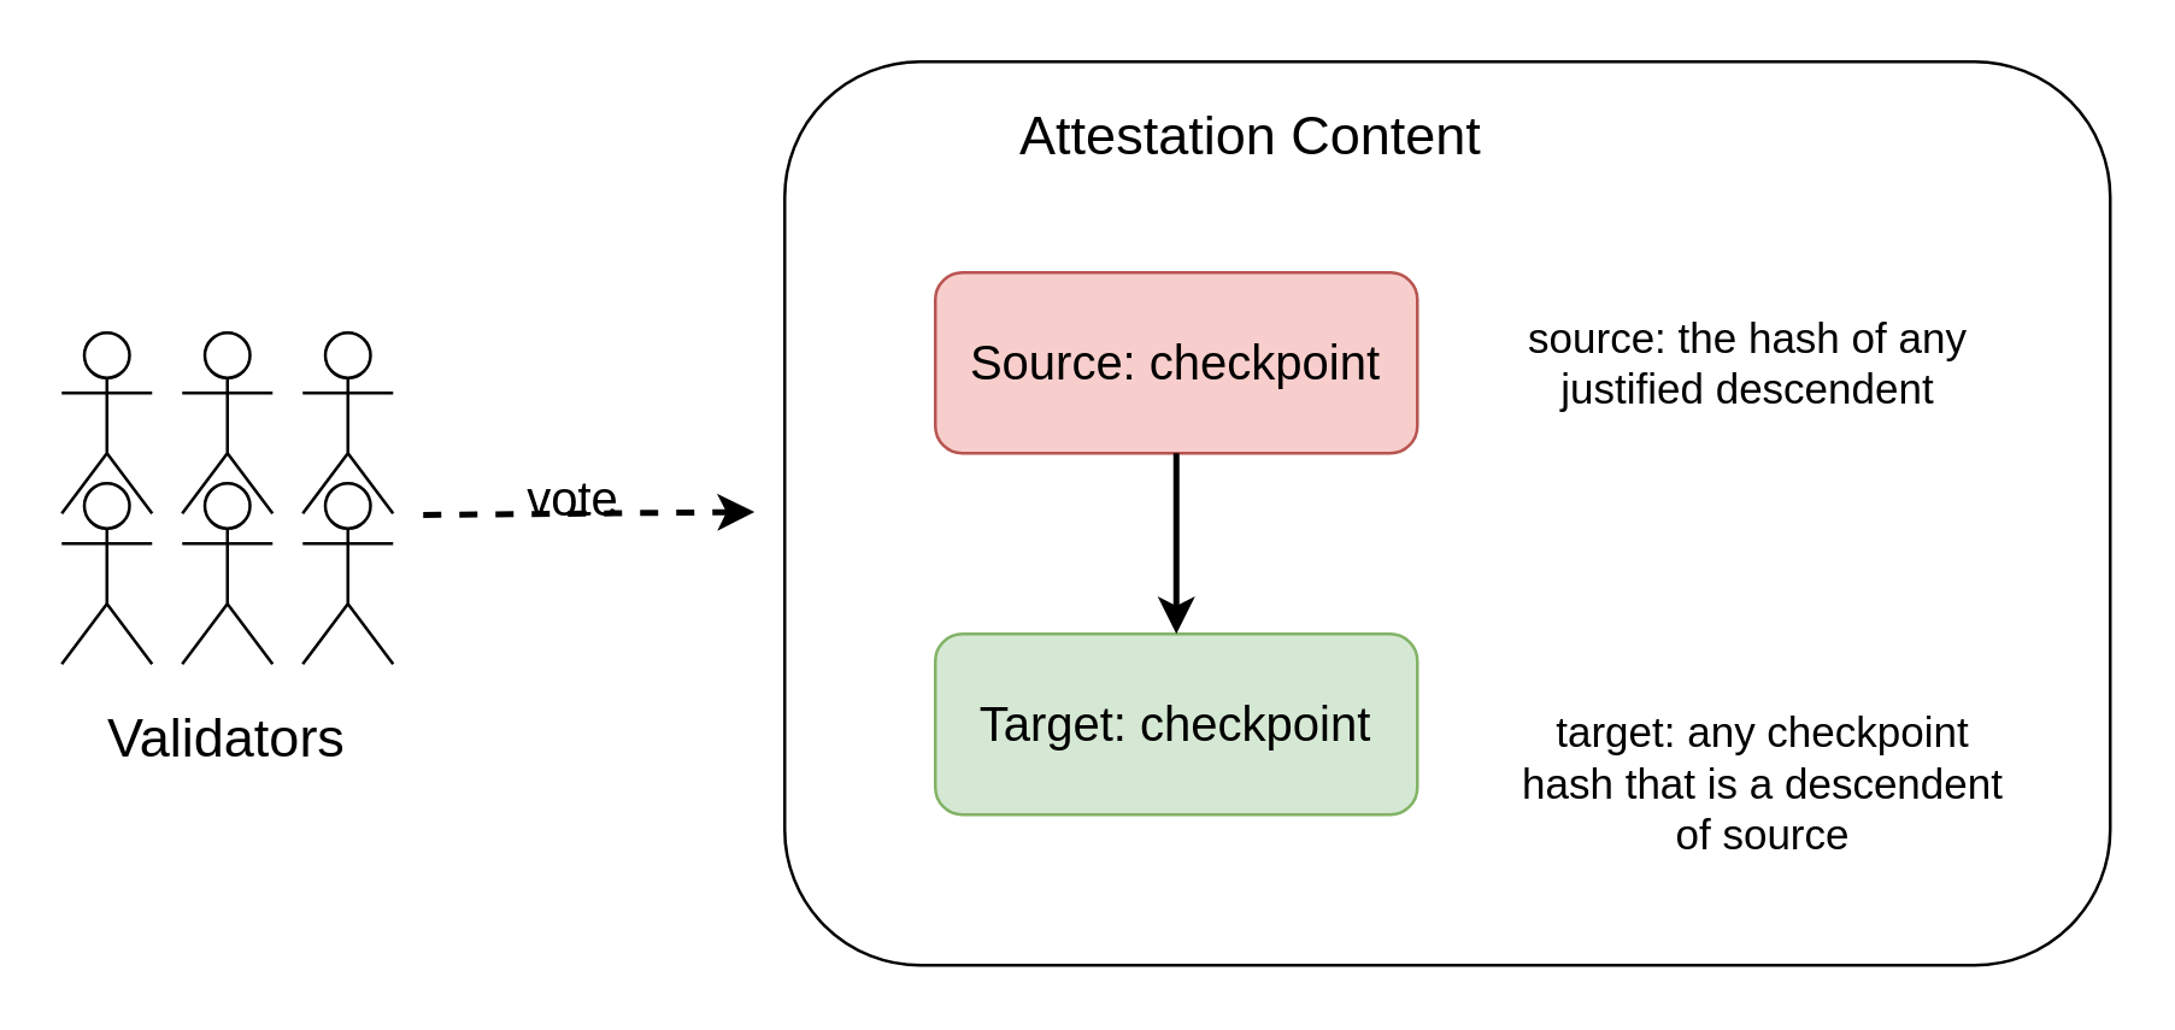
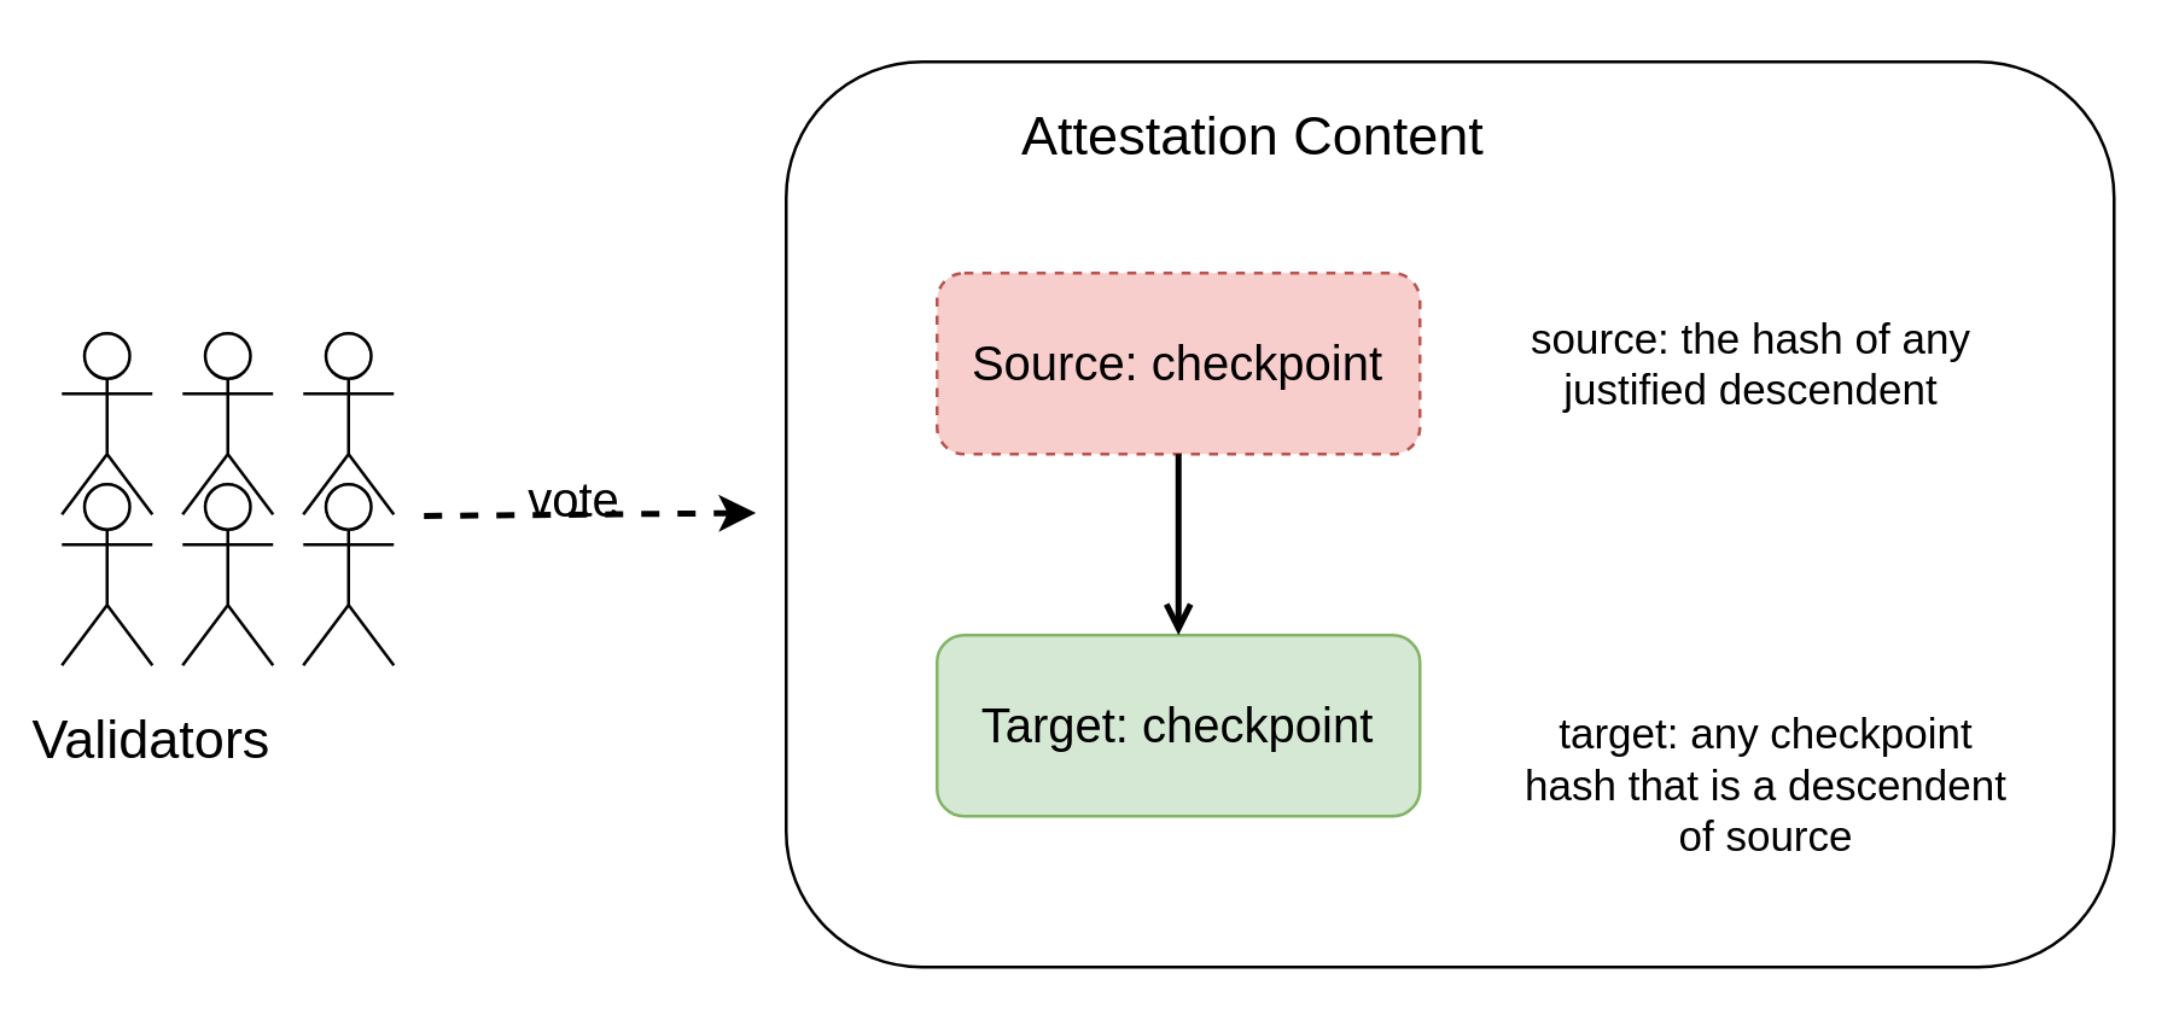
  <mxCell id="0" />
  <mxCell id="1" parent="0" />
  <mxCell id="2" value="" style="rounded=1;whiteSpace=wrap;html=1;fontSize=14;fillColor=default;" vertex="1" parent="1"><mxGeometry x="260" y="20" width="440" height="300" as="geometry" /></mxCell>
- <mxCell id="3" value="&lt;font style=&quot;font-size: 16px;&quot;&gt;Source: checkpoint&lt;/font&gt;" style="rounded=1;whiteSpace=wrap;html=1;fillColor=#f8cecc;strokeColor=#b85450;" vertex="1" parent="1"><mxGeometry x="310" y="90" width="160" height="60" as="geometry" /></mxCell>
+ <mxCell id="3" value="&lt;font style=&quot;font-size: 16px;&quot;&gt;Source: checkpoint&lt;/font&gt;" style="rounded=1;whiteSpace=wrap;html=1;fillColor=#f8cecc;strokeColor=#b85450;dashed=1;" vertex="1" parent="1"><mxGeometry x="310" y="90" width="160" height="60" as="geometry" /></mxCell>
  <mxCell id="4" value="&lt;font style=&quot;font-size: 16px;&quot;&gt;Target: checkpoint&lt;/font&gt;" style="rounded=1;whiteSpace=wrap;html=1;fillColor=#d5e8d4;strokeColor=#82b366;" vertex="1" parent="1"><mxGeometry x="310" y="210" width="160" height="60" as="geometry" /></mxCell>
  <mxCell id="5" value="&lt;font style=&quot;font-size: 14px;&quot;&gt;source:&amp;nbsp;the hash of any justified descendent&lt;/font&gt;" style="text;html=1;strokeColor=none;fillColor=none;align=center;verticalAlign=middle;whiteSpace=wrap;rounded=0;" vertex="1" parent="1"><mxGeometry x="500" y="100" width="160" height="40" as="geometry" /></mxCell>
  <mxCell id="6" value="&lt;font style=&quot;font-size: 14px;&quot;&gt;target:&amp;nbsp;any checkpoint hash that is a descendent of source&lt;/font&gt;" style="text;html=1;strokeColor=none;fillColor=none;align=center;verticalAlign=middle;whiteSpace=wrap;rounded=0;" vertex="1" parent="1"><mxGeometry x="500" y="240" width="170" height="40" as="geometry" /></mxCell>
- <mxCell id="7" value="" style="endArrow=classic;html=1;rounded=0;fontSize=14;strokeWidth=2;exitX=0.5;exitY=1;exitDx=0;exitDy=0;entryX=0.5;entryY=0;entryDx=0;entryDy=0;" edge="1" parent="1" source="3" target="4"><mxGeometry width="50" height="50" relative="1" as="geometry"><mxPoint x="350" y="230" as="sourcePoint" /><mxPoint x="400" y="180" as="targetPoint" /></mxGeometry></mxCell>
+ <mxCell id="7" value="" style="endArrow=open;html=1;rounded=0;fontSize=14;strokeWidth=2;exitX=0.5;exitY=1;exitDx=0;exitDy=0;entryX=0.5;entryY=0;entryDx=0;entryDy=0;" edge="1" parent="1" source="3" target="4"><mxGeometry width="50" height="50" relative="1" as="geometry"><mxPoint x="350" y="230" as="sourcePoint" /><mxPoint x="400" y="180" as="targetPoint" /></mxGeometry></mxCell>
  <mxCell id="8" value="&lt;font style=&quot;font-size: 18px;&quot;&gt;Attestation Content&lt;/font&gt;" style="text;html=1;strokeColor=none;fillColor=none;align=center;verticalAlign=middle;whiteSpace=wrap;rounded=0;fontSize=14;" vertex="1" parent="1"><mxGeometry x="320" y="30" width="190" height="30" as="geometry" /></mxCell>
  <mxCell id="9" value="" style="shape=umlActor;verticalLabelPosition=bottom;verticalAlign=top;html=1;outlineConnect=0;fontSize=18;fillColor=default;" vertex="1" parent="1"><mxGeometry x="20" y="110" width="30" height="60" as="geometry" /></mxCell>
  <mxCell id="10" value="" style="shape=umlActor;verticalLabelPosition=bottom;verticalAlign=top;html=1;outlineConnect=0;fontSize=18;fillColor=default;" vertex="1" parent="1"><mxGeometry x="60" y="110" width="30" height="60" as="geometry" /></mxCell>
  <mxCell id="11" value="" style="shape=umlActor;verticalLabelPosition=bottom;verticalAlign=top;html=1;outlineConnect=0;fontSize=18;fillColor=default;" vertex="1" parent="1"><mxGeometry x="100" y="110" width="30" height="60" as="geometry" /></mxCell>
  <mxCell id="12" value="" style="shape=umlActor;verticalLabelPosition=bottom;verticalAlign=top;html=1;outlineConnect=0;fontSize=18;fillColor=default;" vertex="1" parent="1"><mxGeometry x="20" y="160" width="30" height="60" as="geometry" /></mxCell>
  <mxCell id="13" value="" style="shape=umlActor;verticalLabelPosition=bottom;verticalAlign=top;html=1;outlineConnect=0;fontSize=18;fillColor=default;" vertex="1" parent="1"><mxGeometry x="60" y="160" width="30" height="60" as="geometry" /></mxCell>
- <mxCell id="14" value="Validators" style="text;html=1;strokeColor=none;fillColor=none;align=center;verticalAlign=middle;whiteSpace=wrap;rounded=0;fontSize=18;" vertex="1" parent="1"><mxGeometry x="45" y="230" width="60" height="30" as="geometry" /></mxCell>
+ <mxCell id="14" value="Validators" style="text;html=1;strokeColor=none;fillColor=none;align=center;verticalAlign=middle;whiteSpace=wrap;rounded=0;fontSize=18;" vertex="1" parent="1"><mxGeometry x="20" y="230" width="60" height="30" as="geometry" /></mxCell>
  <mxCell id="15" value="" style="shape=umlActor;verticalLabelPosition=bottom;verticalAlign=top;html=1;outlineConnect=0;fontSize=18;fillColor=default;" vertex="1" parent="1"><mxGeometry x="100" y="160" width="30" height="60" as="geometry" /></mxCell>
  <mxCell id="16" value="" style="endArrow=classic;html=1;rounded=0;strokeWidth=2;fontSize=18;dashed=1;" edge="1" parent="1"><mxGeometry width="50" height="50" relative="1" as="geometry"><mxPoint x="140" y="170.5" as="sourcePoint" /><mxPoint x="250" y="169.5" as="targetPoint" /></mxGeometry></mxCell>
  <mxCell id="17" value="&lt;span style=&quot;font-size: 16px;&quot;&gt;vote&lt;/span&gt;" style="text;html=1;strokeColor=none;fillColor=none;align=center;verticalAlign=middle;whiteSpace=wrap;rounded=0;fontSize=18;" vertex="1" parent="1"><mxGeometry x="160" y="150" width="60" height="30" as="geometry" /></mxCell>
